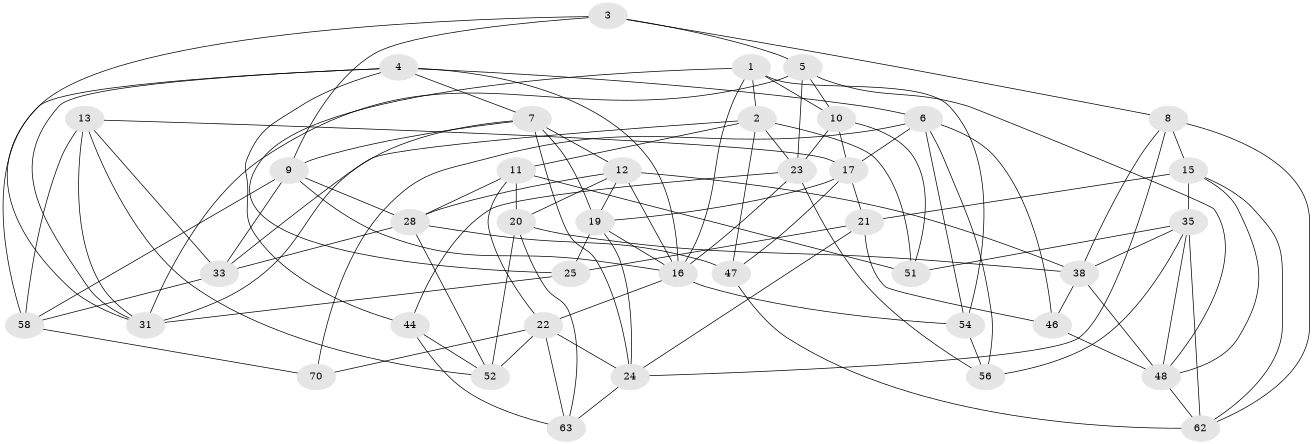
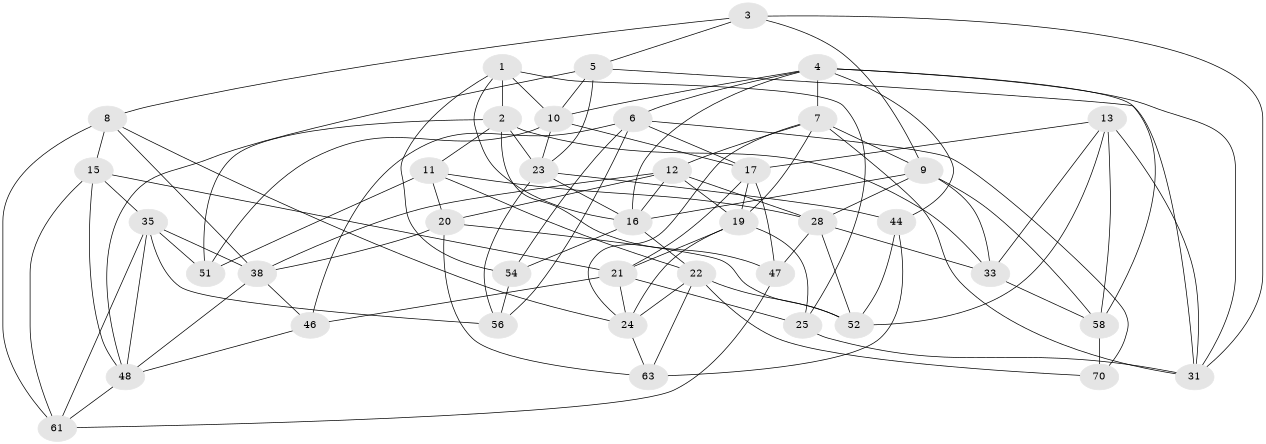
  graph {
    node [color=gray90 style=filled]
    1 [super="+26"]
    2 [super="+41"]
    10 [super="+57"]
    16 [super="+62"]
    25
    54
    11 [super="+59"]
    23 [super="+40"]
    33 [super="+60"]
    47
    51
    7 [super="+14"]
    9 [super="+29"]
    31 [super="+37"]
    12 [super="+32"]
    19 [super="+65"]
    24 [super="+67"]
    17 [super="+53"]
    22 [super="+34"]
    56
    28 [super="+42"]
    20 [super="+43"]
    44
    58 [super="+69"]
-   61 [super="+68" label=62]
+   61 [super="+68"]
    5 [super="+30"]
    48 [super="+55"]
    3
    8 [super="+27"]
    15 [super="+45"]
    38 [super="+39"]
    4 [super="+36"]
    6 [super="+50"]
    46
    70
    52 [super="+66"]
    63
    21 [super="+49"]
    35 [super="+64"]
    13 [super="+18"]
    1 -- 2
    1 -- 10
    1 -- 16
    1 -- 25
    1 -- 54
    2 -- 11
    2 -- 23
    2 -- 33
    2 -- 47
    2 -- 51
    10 -- 23
    10 -- 51
    10 -- 17
    16 -- 54
    16 -- 22
    25 -- 31
    54 -- 56
    11 -- 51
    11 -- 22
    11 -- 28
    11 -- 20
    23 -- 16
    23 -- 56
    23 -- 44
    33 -- 58
    47 -- 61
    7 -- 9
    7 -- 31
    7 -- 12
    7 -- 19
    7 -- 24
    9 -- 16
    9 -- 33
    9 -- 28
    9 -- 58
    12 -- 16
    12 -- 19
    12 -- 28
    12 -- 20
    12 -- 38
    19 -- 25
    19 -- 24
-   19 -- 16
+   19 -- 21
    24 -- 63
    17 -- 47
    17 -- 19
    17 -- 21
    22 -- 24
    22 -- 70
    22 -- 52
    22 -- 63
    28 -- 33
    28 -- 47
    28 -- 52
    20 -- 38
    20 -- 52 [weight=2]
    20 -- 63
    44 -- 52
    44 -- 63
    58 -- 70
    5 -- 10
    5 -- 23
    5 -- 31
    5 -- 48
    48 -- 61
    3 -- 9
    3 -- 31
    3 -- 5
    3 -- 8
    8 -- 24
    8 -- 61
    8 -- 15 [weight=2]
    8 -- 38
    15 -- 61
    15 -- 48
    15 -- 21
    15 -- 35
    38 -- 48
    38 -- 46
+   4 -- 10
    4 -- 16
    4 -- 7
    4 -- 31
    4 -- 44
    4 -- 58
    4 -- 6
    6 -- 54
    6 -- 17
    6 -- 56
    6 -- 46
    6 -- 70
    46 -- 48
    21 -- 25
    21 -- 24
    21 -- 46
    35 -- 51
    35 -- 56
    35 -- 61
    35 -- 48
    35 -- 38
    13 -- 33
    13 -- 31
    13 -- 17
    13 -- 58 [weight=2]
    13 -- 52
  }
